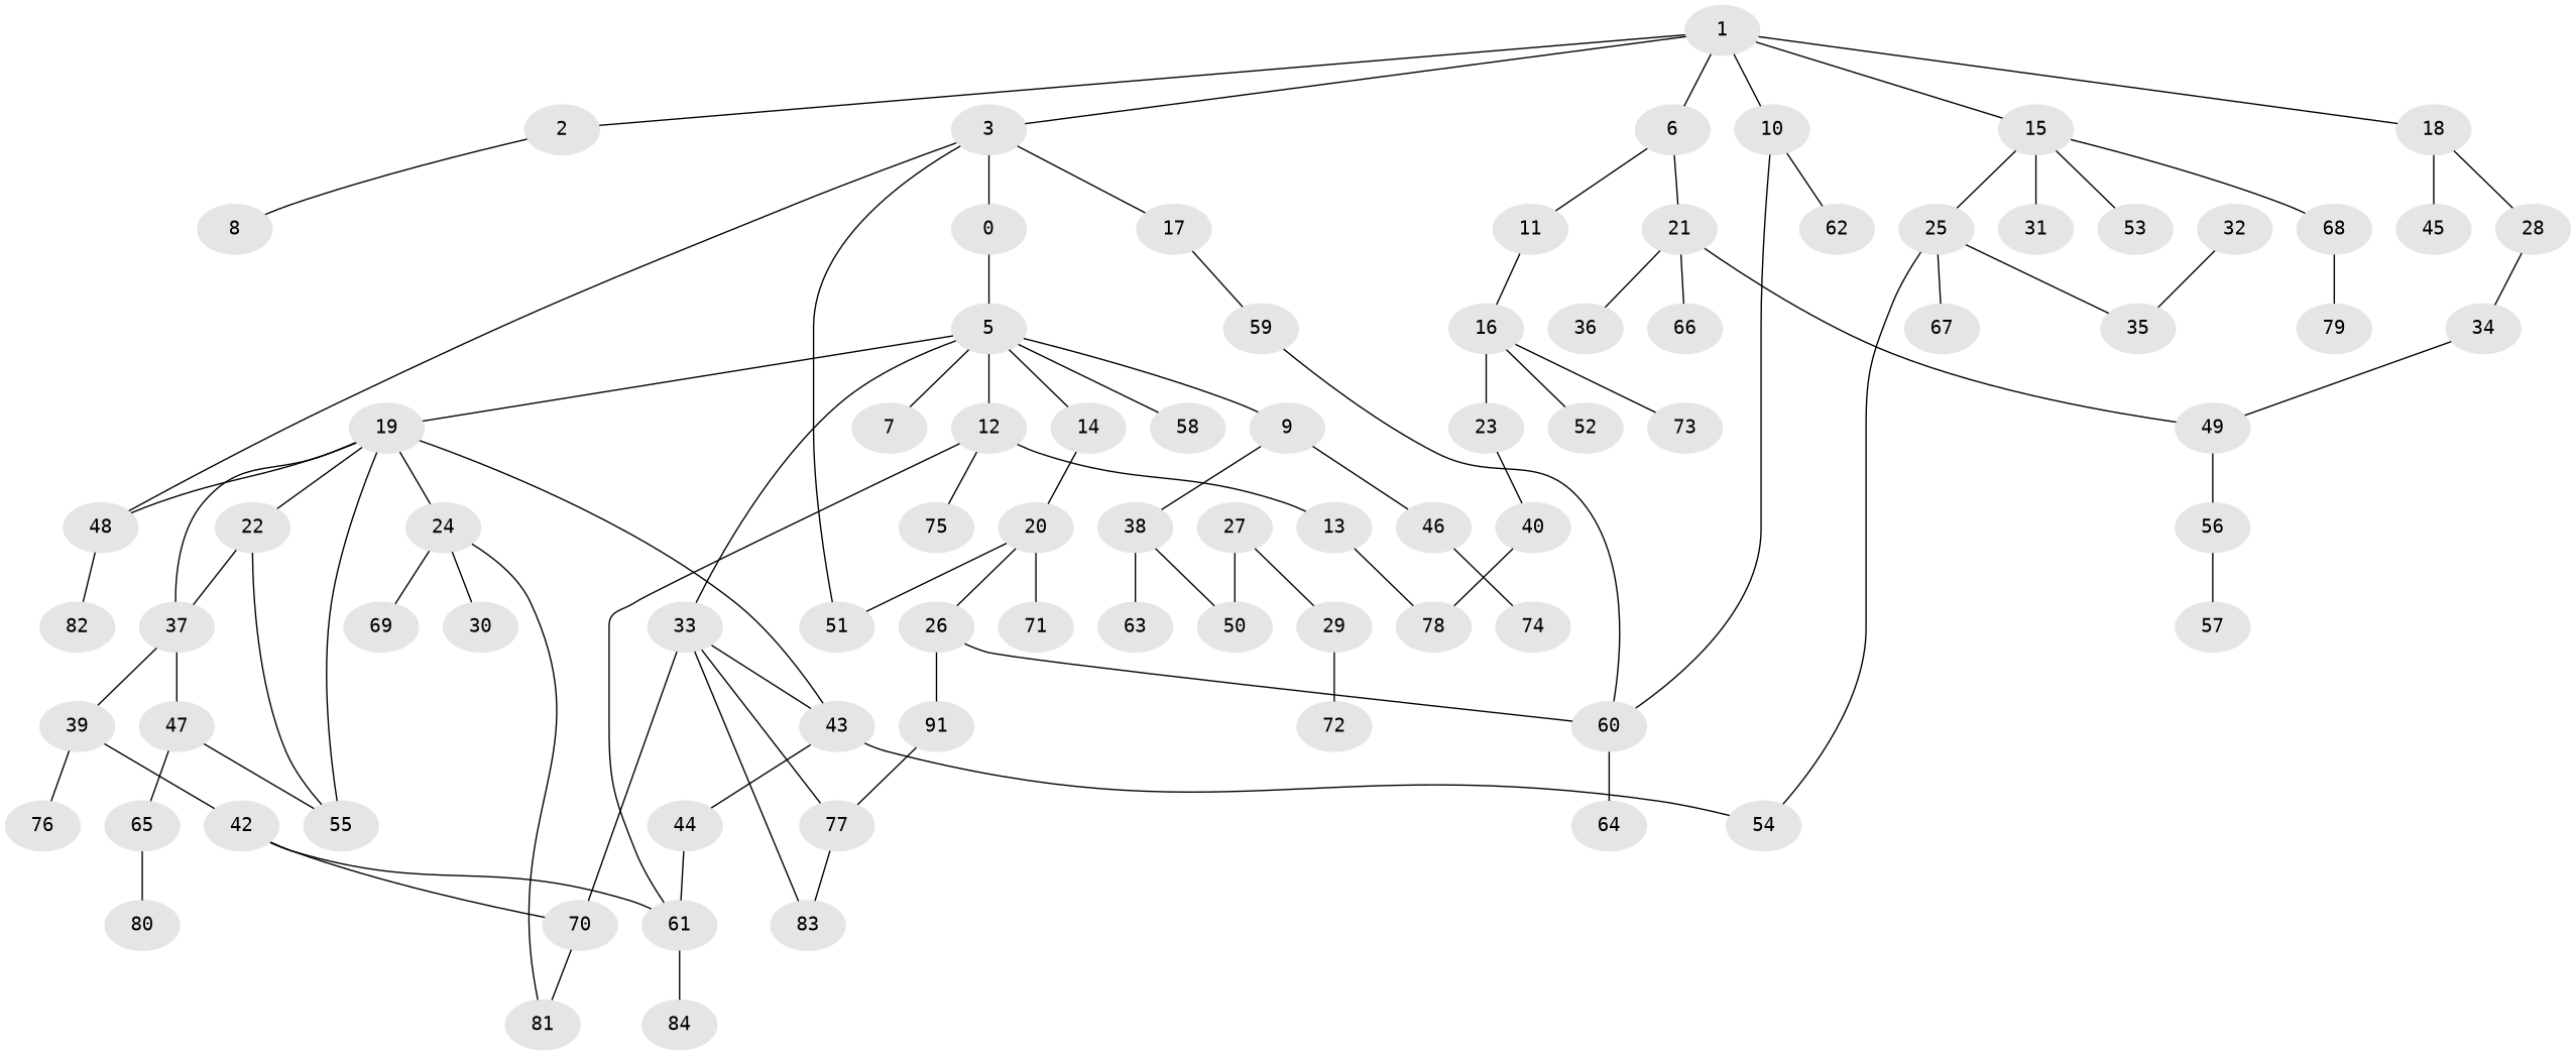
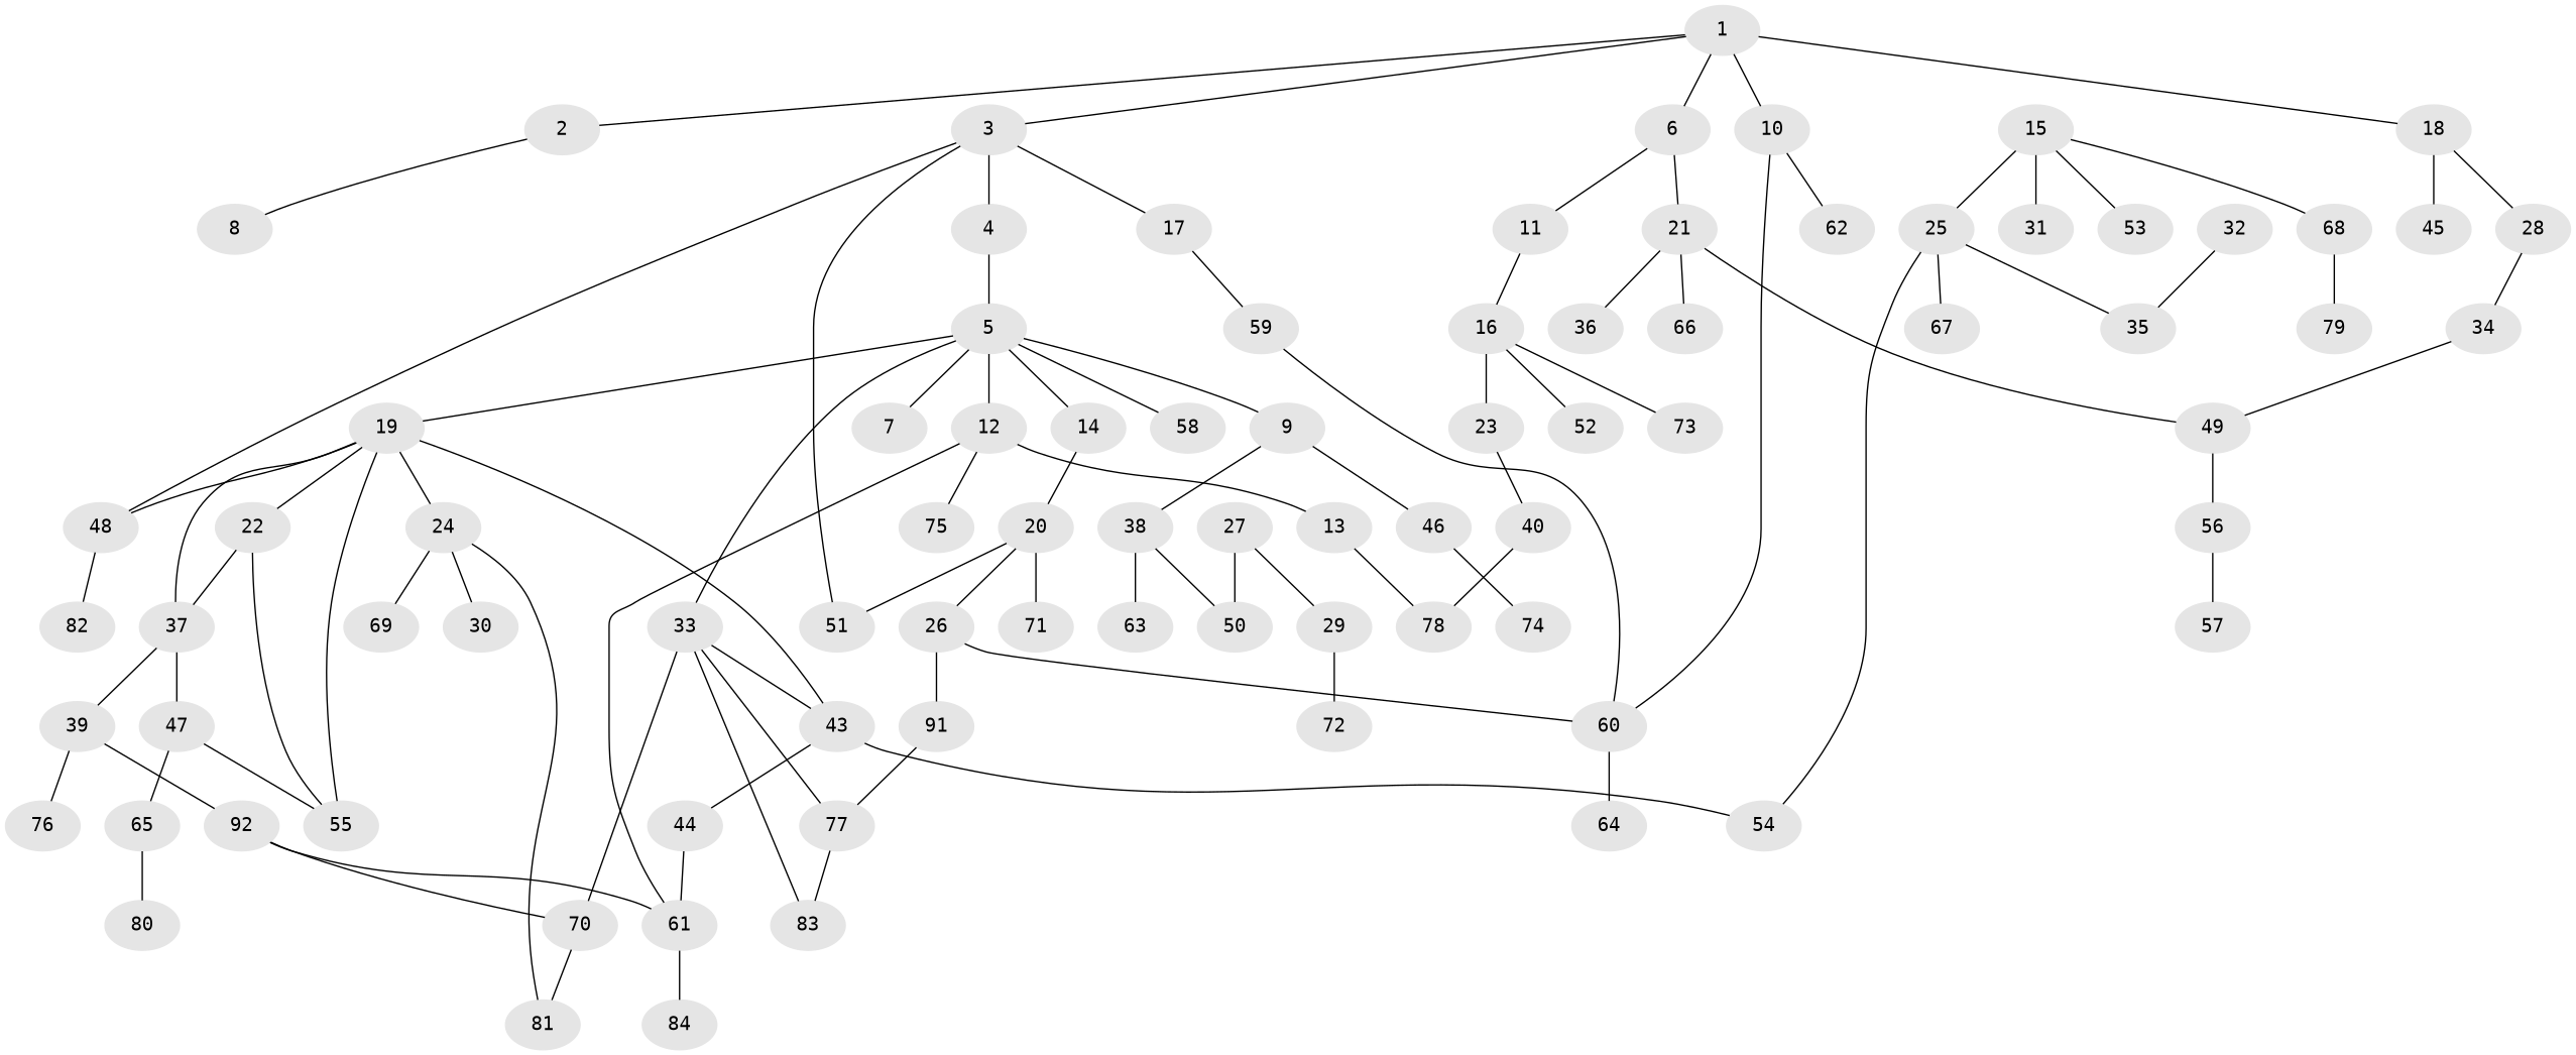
  graph {
    fontname="DejaVu Sans Mono"
    node [color=gray90 fontname="DejaVu Sans Mono" style=filled]
    edge [fontname="DejaVu Sans Mono"]
    1
    2
    3
    6
    10
    15
    18
    8
-   4 [label=0]
+   4
    17
    48
    51
    11
    21
    60
    62
    25
    31
    53
    68
    28
    45
    5
    59
    82
    7
    9
    12
    14
    19
    33
    58
    38
    46
    13
    61
    75
    20
    22
    24
    37
    43
    55
    70
    77
    83
    16
    36
    49
    66
    50
    63
    74
    64
    23
    52
    73
    78
    84
    26
    71
    54
    67
    35
    79
    40
    34
    30
    69
    81
    39
    47
    44
    n74 [label=91]
    56
    27
    29
    32
    72
-   42
+   42 [label=92]
    76
    65
    80
    57
    1 -- 2
    1 -- 3
    1 -- 6
    1 -- 10
-   1 -- 15
    1 -- 18
    2 -- 8
    3 -- 4
    3 -- 17
    3 -- 48
    3 -- 51
    6 -- 11
    6 -- 21
    10 -- 60
    10 -- 62
    15 -- 25
    15 -- 31
    15 -- 53
    15 -- 68
    18 -- 28
    18 -- 45
    4 -- 5
    17 -- 59
    48 -- 82
    11 -- 16
    21 -- 36
    21 -- 49
    21 -- 66
    60 -- 64
    25 -- 54
    25 -- 67
    25 -- 35
    68 -- 79
    28 -- 34
    5 -- 7
    5 -- 9
    5 -- 12
    5 -- 14
    5 -- 19
    5 -- 33
    5 -- 58
    59 -- 60
    9 -- 38
    9 -- 46
    12 -- 13
    12 -- 61
    12 -- 75
    14 -- 20
    19 -- 48
    19 -- 22
    19 -- 24
    19 -- 37
    19 -- 43
    19 -- 55
    33 -- 43
    33 -- 70
    33 -- 77
    33 -- 83
    38 -- 50
    38 -- 63
    46 -- 74
    13 -- 78
    61 -- 84
    20 -- 51
    20 -- 26
    20 -- 71
    22 -- 37
    22 -- 55
    24 -- 30
    24 -- 69
    24 -- 81
    37 -- 39
    37 -- 47
    43 -- 54
    43 -- 44
    70 -- 81
    77 -- 83
    16 -- 23
    16 -- 52
    16 -- 73
    49 -- 56
    23 -- 40
    26 -- 60
    26 -- n74
    40 -- 78
    34 -- 49
    39 -- 42
    39 -- 76
    47 -- 55
    47 -- 65
    44 -- 61
    n74 -- 77
    56 -- 57
    27 -- 50
    27 -- 29
    29 -- 72
    32 -- 35
    42 -- 61
    42 -- 70
    65 -- 80
  }
